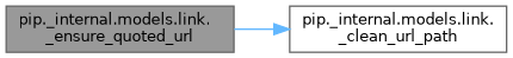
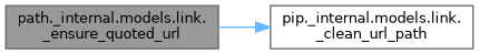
  digraph {
    rankdir=LR
    node [fontname=Helvetica fontsize=10 shape=box style=filled]
-   n1 [color=gray40 fillcolor=grey60 fontcolor=black height=0.2 label="pip._internal.models.link.\l_ensure_quoted_url" width=0.4]
+   n1 [color=gray40 fillcolor=grey60 fontcolor=black height=0.2 label="path._internal.models.link.\l_ensure_quoted_url" width=0.4]
    n2 [color=grey40 fillcolor=white height=0.2 label="pip._internal.models.link.\l_clean_url_path" width=0.4]
    n1 -> n2 [color=steelblue1 fontname=Helvetica fontsize=10 labelfontname=Helvetica labelfontsize=10 style=solid]
  }
